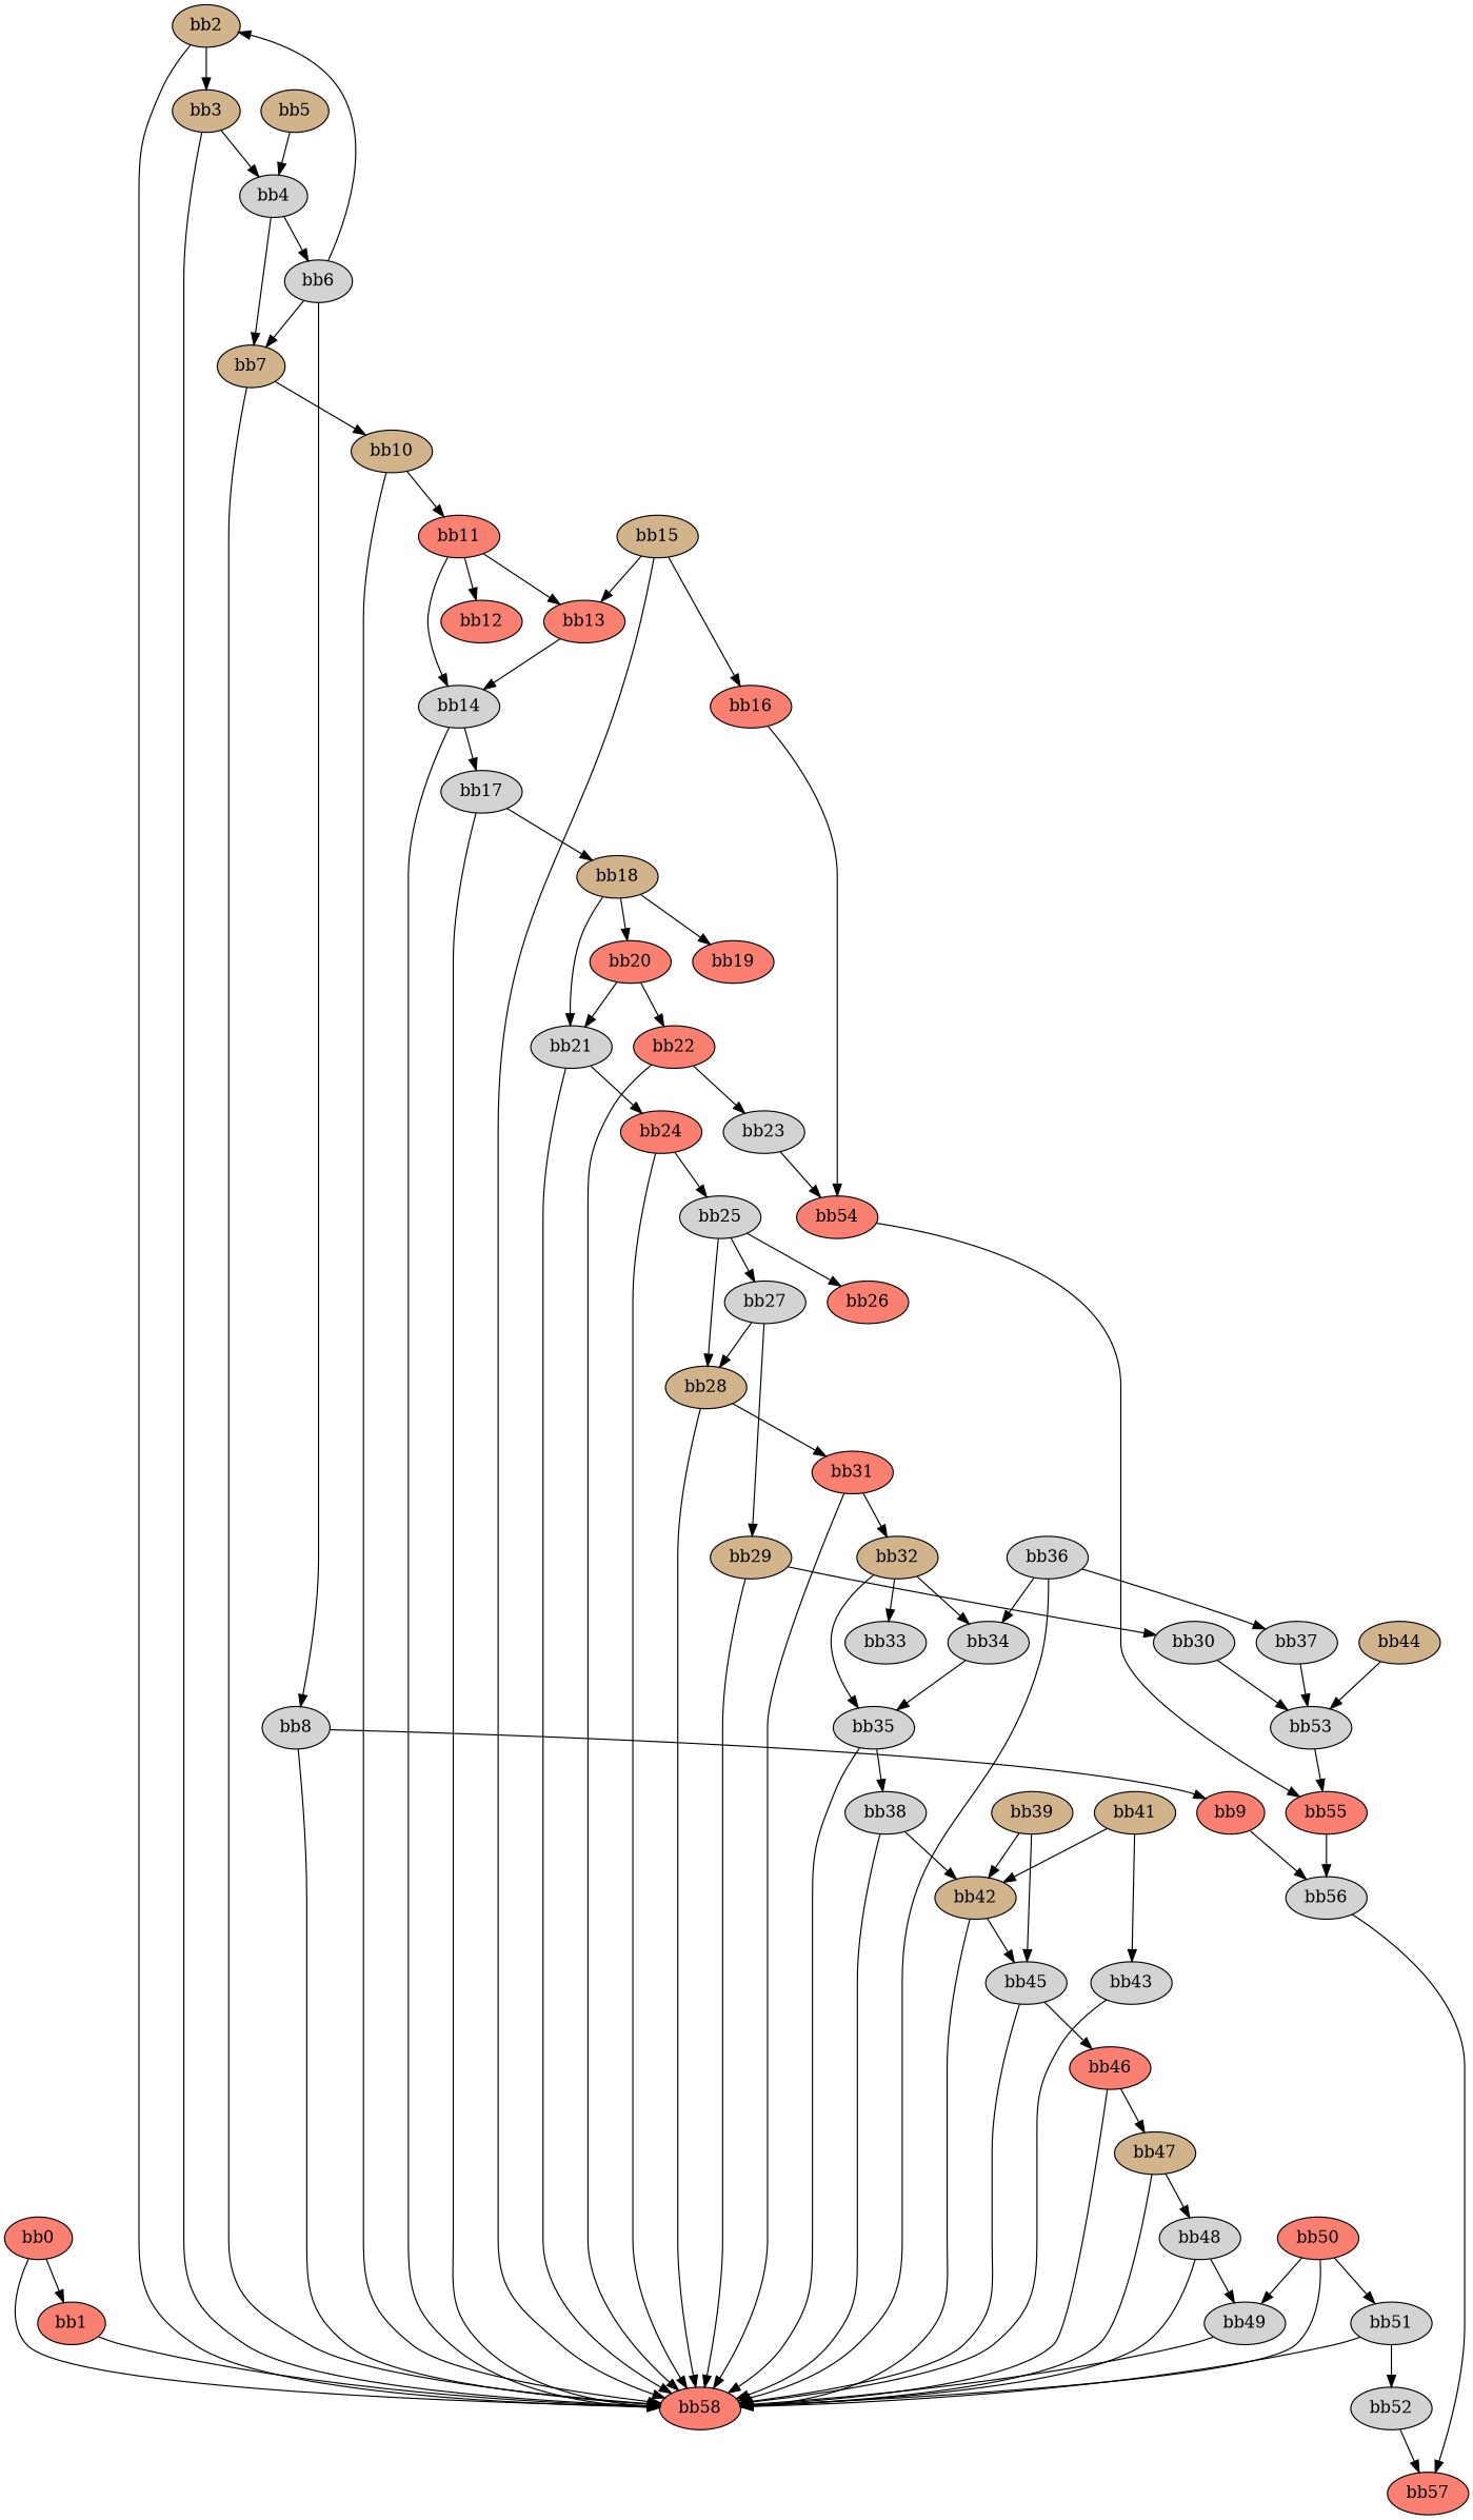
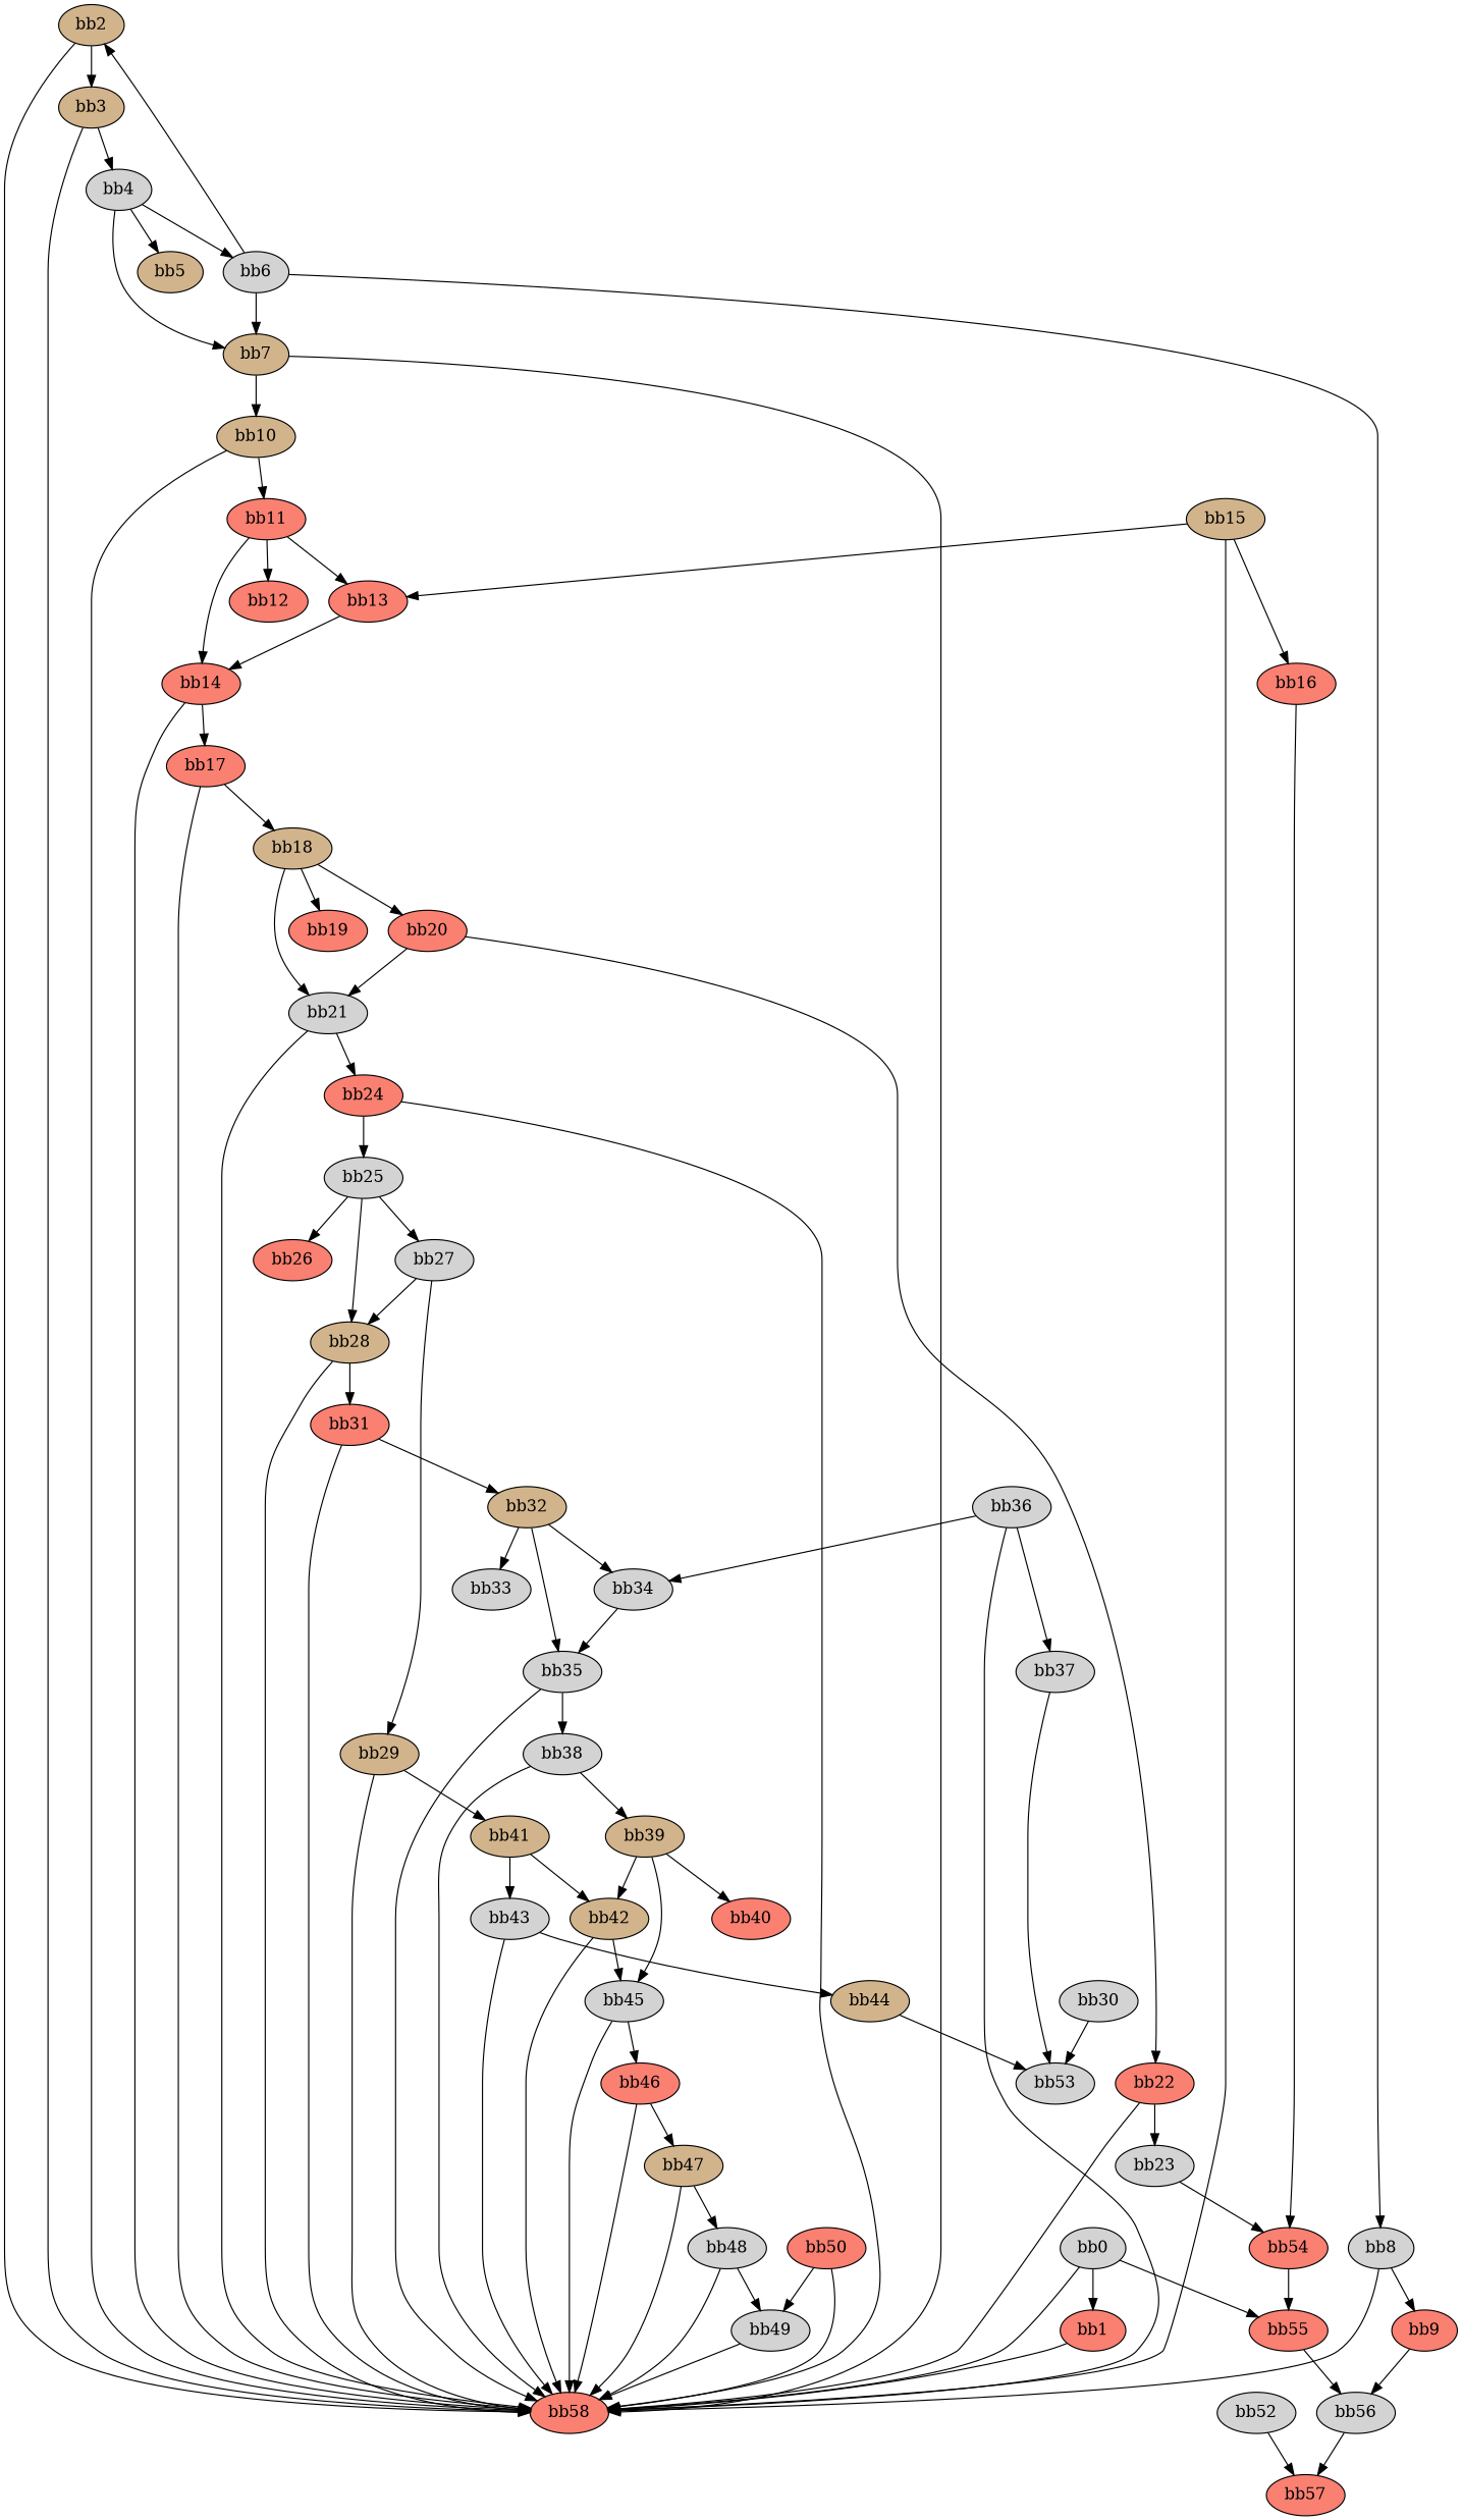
  digraph {
    node [fillcolor=lightgrey style=filled]
-   n1 [fillcolor=salmon label="bb0\l"]
+   n1 [label="bb0\l"]
    n2 [fillcolor=salmon label="bb1\l"]
    n3 [fillcolor=salmon label="bb58\l"]
    n4 [fillcolor=tan label="bb2\l"]
    n5 [fillcolor=tan label="bb3\l"]
    n6 [label="bb4\l"]
    n7 [fillcolor=tan label="bb5\l"]
    n8 [label="bb6\l"]
    n9 [fillcolor=tan label="bb7\l"]
    n10 [label="bb8\l"]
    n11 [fillcolor=tan label="bb10\l"]
    n12 [fillcolor=salmon label="bb9\l"]
    n13 [fillcolor=salmon label="bb11\l"]
    n14 [label="bb56\l"]
    n15 [fillcolor=salmon label="bb57\l"]
    n16 [fillcolor=salmon label="bb12\l"]
    n17 [fillcolor=salmon label="bb13\l"]
-   n18 [label="bb14\l"]
-   n19 [label="bb17\l"]
+   n18 [fillcolor=salmon label="bb14\l"]
+   n19 [fillcolor=salmon label="bb17\l"]
    n20 [fillcolor=tan label="bb15\l"]
    n21 [fillcolor=salmon label="bb16\l"]
    n22 [fillcolor=tan label="bb18\l"]
    n23 [fillcolor=salmon label="bb54\l"]
    n24 [fillcolor=salmon label="bb55\l"]
    n25 [fillcolor=salmon label="bb19\l"]
    n26 [fillcolor=salmon label="bb20\l"]
    n27 [label="bb21\l"]
    n28 [fillcolor=salmon label="bb22\l"]
    n29 [fillcolor=salmon label="bb24\l"]
    n30 [label="bb23\l"]
    n31 [label="bb25\l"]
    n32 [fillcolor=salmon label="bb26\l"]
    n33 [label="bb27\l"]
    n34 [fillcolor=tan label="bb28\l"]
    n35 [fillcolor=tan label="bb29\l"]
    n36 [fillcolor=salmon label="bb31\l"]
    n37 [label="bb30\l"]
    n38 [fillcolor=tan label="bb32\l"]
    n39 [label="bb53\l"]
    n40 [label="bb33\l"]
    n41 [label="bb34\l"]
    n42 [label="bb35\l"]
    n43 [label="bb38\l"]
    n44 [label="bb36\l"]
    n45 [label="bb37\l"]
    n46 [fillcolor=tan label="bb39\l"]
+   n47 [fillcolor=salmon label="bb40\l"]
    n48 [fillcolor=tan label="bb42\l"]
    n49 [label="bb45\l"]
    n50 [fillcolor=tan label="bb41\l"]
    n51 [label="bb43\l"]
    n52 [fillcolor=tan label="bb44\l"]
    n53 [fillcolor=salmon label="bb46\l"]
    n54 [fillcolor=tan label="bb47\l"]
    n55 [label="bb48\l"]
    n56 [label="bb49\l"]
    n57 [fillcolor=salmon label="bb50\l"]
-   n58 [label="bb51\l"]
    n59 [label="bb52\l"]
    n1 -> n2
    n1 -> n3
    n2 -> n3
    n4 -> n3
    n4 -> n5
    n5 -> n3
    n5 -> n6
-   n7 -> n6
+   n6 -> n7
    n6 -> n8
    n6 -> n9
    n8 -> n4
    n8 -> n9
    n8 -> n10
    n9 -> n3
    n9 -> n11
    n10 -> n3
    n10 -> n12
    n11 -> n3
    n11 -> n13
    n12 -> n14
    n13 -> n16
    n13 -> n17
    n13 -> n18
    n14 -> n15
    n17 -> n18
    n18 -> n3
    n18 -> n19
    n19 -> n3
    n19 -> n22
    n20 -> n3
    n20 -> n17
    n20 -> n21
    n21 -> n23
    n22 -> n25
    n22 -> n26
    n22 -> n27
    n23 -> n24
    n24 -> n14
    n26 -> n27
    n26 -> n28
    n27 -> n3
    n27 -> n29
    n28 -> n3
    n28 -> n30
    n29 -> n3
    n29 -> n31
    n30 -> n23
    n31 -> n32
    n31 -> n33
    n31 -> n34
    n33 -> n34
    n33 -> n35
    n34 -> n3
    n34 -> n36
    n35 -> n3
-   n35 -> n37
+   n35 -> n50
    n36 -> n3
    n36 -> n38
    n37 -> n39
    n38 -> n40
    n38 -> n41
    n38 -> n42
-   n39 -> n24
+   n1 -> n24
    n41 -> n42
    n42 -> n3
    n42 -> n43
    n43 -> n3
-   n43 -> n48
+   n43 -> n46
    n44 -> n3
    n44 -> n41
    n44 -> n45
    n45 -> n39
+   n46 -> n47
    n46 -> n48
    n46 -> n49
    n48 -> n3
    n48 -> n49
    n49 -> n3
    n49 -> n53
    n50 -> n48
    n50 -> n51
    n51 -> n3
+   n51 -> n52
    n52 -> n39
    n53 -> n3
    n53 -> n54
    n54 -> n3
    n54 -> n55
    n55 -> n3
    n55 -> n56
    n56 -> n3
    n57 -> n3
    n57 -> n56
-   n57 -> n58
-   n58 -> n3
-   n58 -> n59
    n59 -> n15
  }
